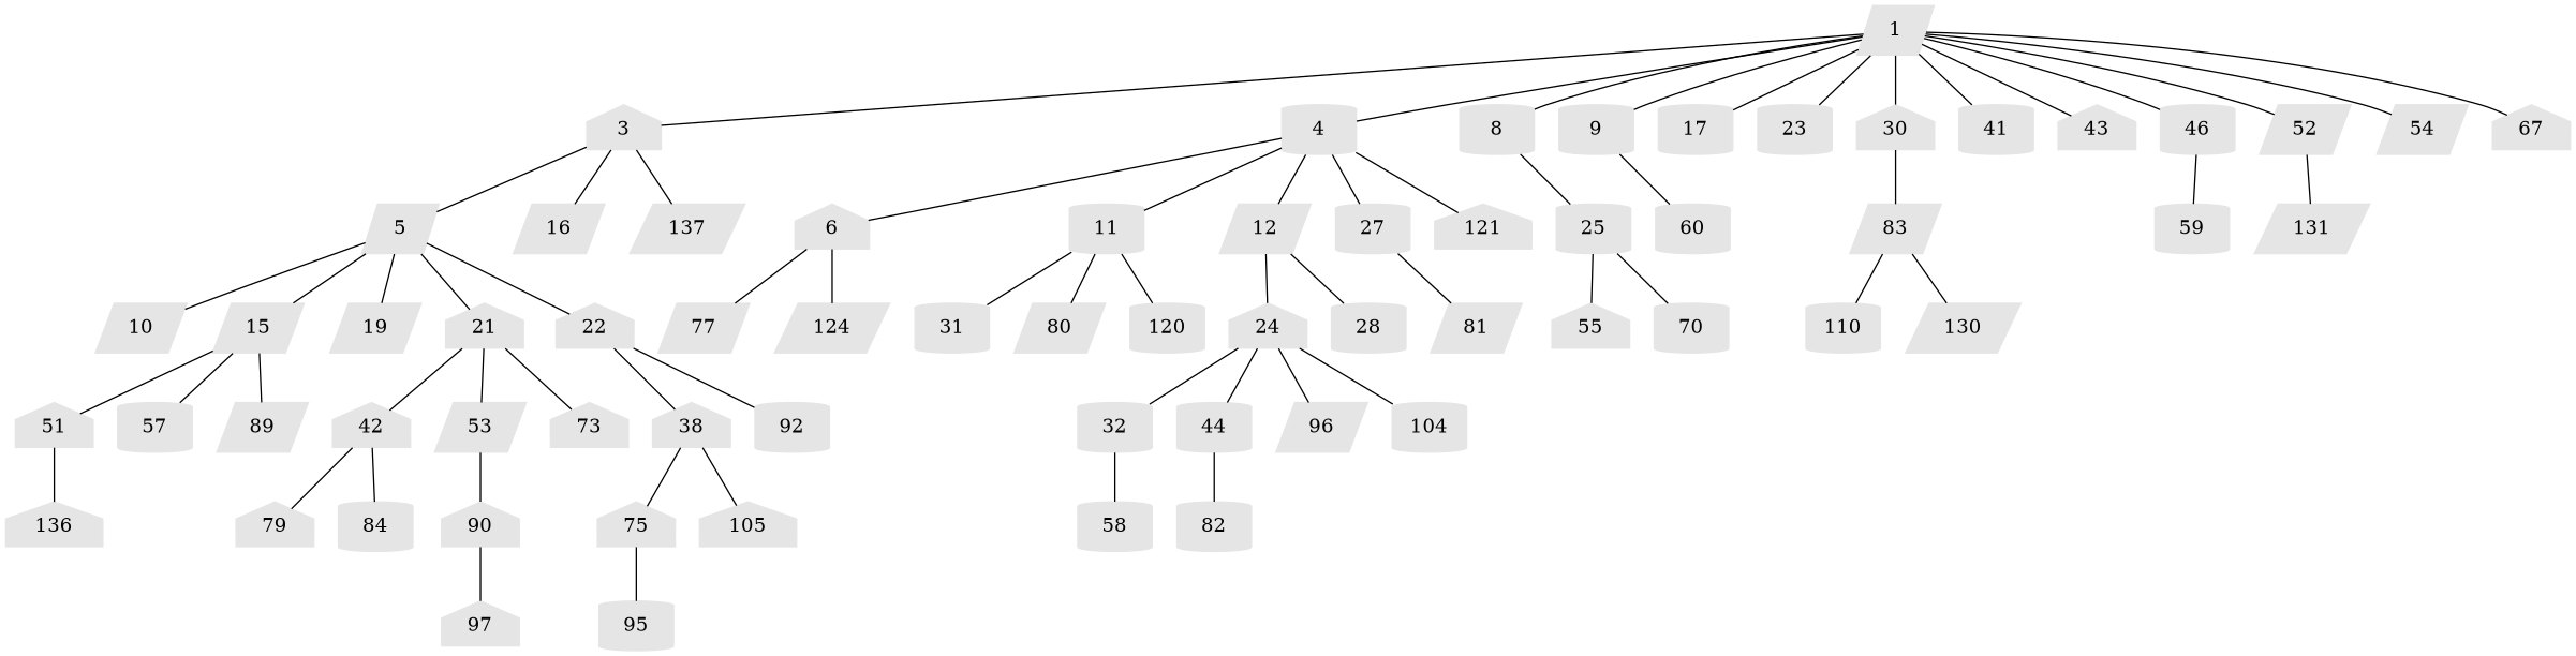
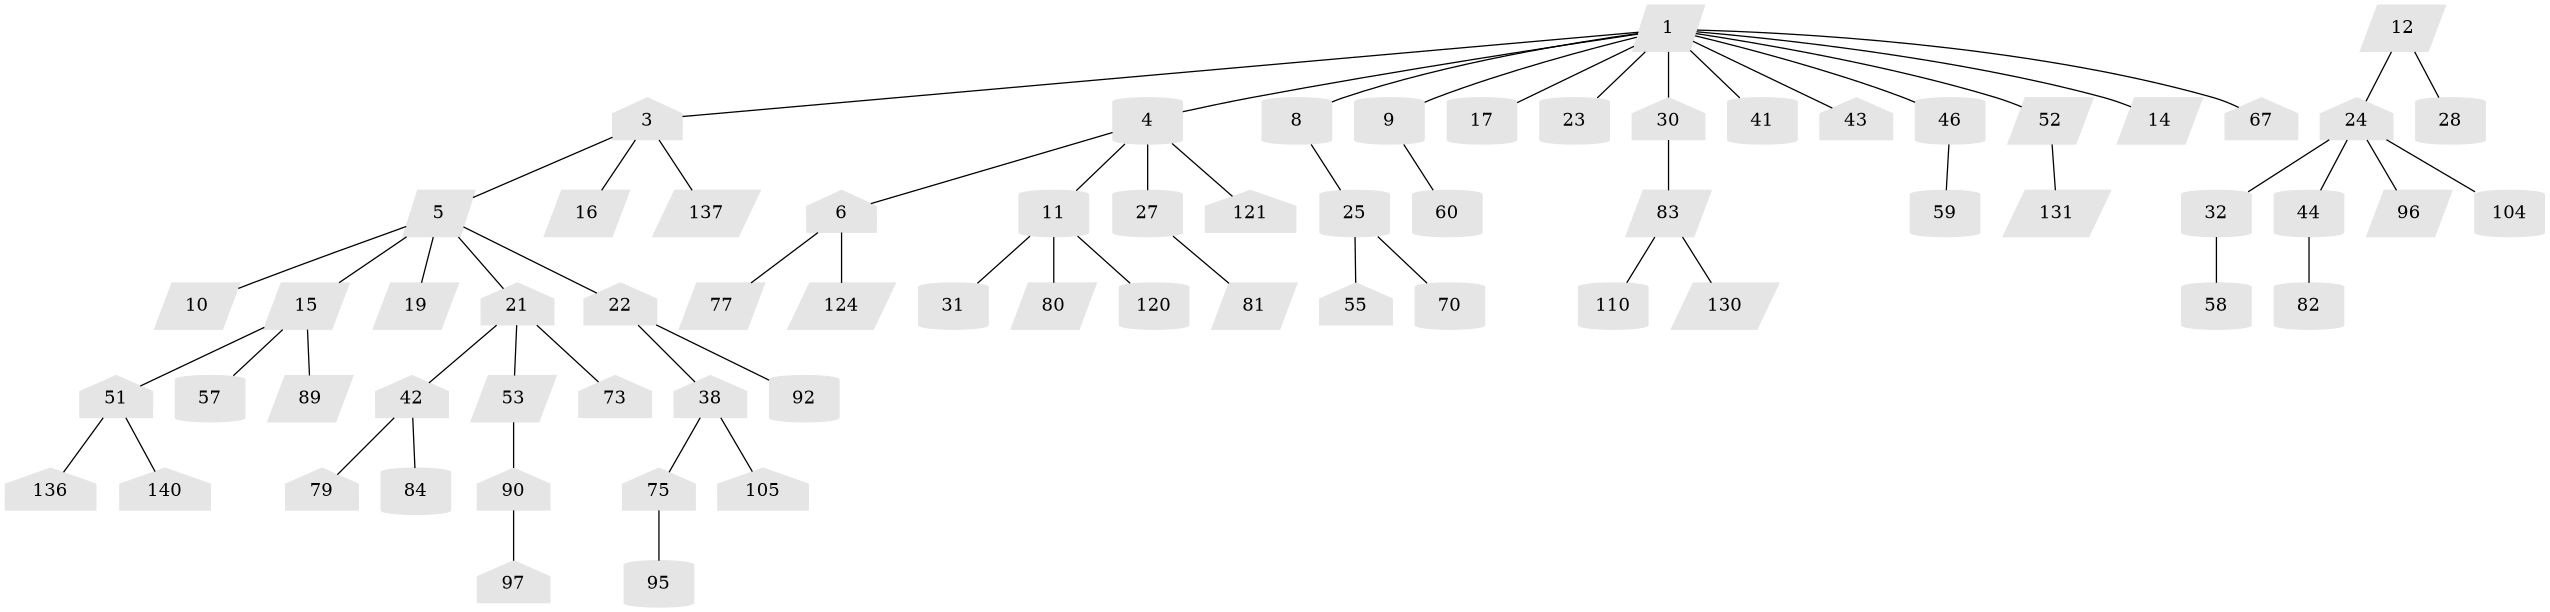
  graph {
    node [color=gray90 shape=cylinder style=filled]
    1 [shape=parallelogram super="+2+7"]
    3 [shape=house]
    4
    8
    9 [super="+20+29+37"]
    17
    23 [super="+49+39"]
    30 [shape=house super="+48+112+87"]
    41 [super="+122"]
    43 [shape=house]
    46
    52 [shape=parallelogram]
-   54 [shape=parallelogram super="+68"]
+   54 [shape=parallelogram super="+68" label=14]
    67 [shape=house super="+107"]
    5 [shape=parallelogram]
    16 [shape=parallelogram]
    137 [shape=parallelogram]
    6 [shape=house]
    11 [super="+133+13"]
    12 [shape=parallelogram super="+18"]
    27
    121 [shape=house super="+123"]
    25
    60 [super="+126"]
    83 [shape=parallelogram]
    59
    131 [shape=parallelogram]
    10 [shape=parallelogram super="+93"]
    15 [shape=parallelogram]
    19 [shape=parallelogram]
    21 [shape=house super="+47+33"]
    22 [shape=house super="+35+99+102+34"]
    77 [shape=parallelogram]
    124 [shape=parallelogram]
    31
    80 [shape=parallelogram]
    120
    24 [shape=house super="+26"]
    28
    81 [shape=parallelogram super="+109"]
    51 [shape=house]
    57
    89 [shape=parallelogram]
    42 [shape=house super="+63+65+76"]
    53 [shape=parallelogram]
    73 [shape=house]
    38 [shape=house super="+69+50"]
    92
    75 [shape=house]
    105 [shape=house super="+132"]
    55 [shape=house]
    n52 [label=70]
    32 [super="+36"]
    44 [super="+91+64"]
    96 [shape=parallelogram]
    104
    136 [shape=house]
+   140 [shape=house]
    79 [shape=house]
    84
    90 [shape=house super="+94"]
    58
    82
    110
    130 [shape=parallelogram]
    95 [super="+114+125"]
    97 [shape=house]
    1 -- 3
    1 -- 4
    1 -- 8
    1 -- 9
    1 -- 17
    1 -- 23
    1 -- 30
    1 -- 41
    1 -- 43
    1 -- 46
    1 -- 52
    1 -- 54
    1 -- 67
    3 -- 5
    3 -- 16
    3 -- 137
    4 -- 6
    4 -- 11
-   4 -- 12
    4 -- 27
    4 -- 121
    8 -- 25
    9 -- 60
    30 -- 83
    46 -- 59
    52 -- 131
    5 -- 10
    5 -- 15
    5 -- 19
    5 -- 21
    5 -- 22
    6 -- 77
    6 -- 124
    11 -- 31
    11 -- 80
    11 -- 120
    12 -- 24
    12 -- 28
    27 -- 81
    25 -- 55
    25 -- n52
    83 -- 110
    83 -- 130
    15 -- 51
    15 -- 57
    15 -- 89
    21 -- 42
    21 -- 53
    21 -- 73
    22 -- 38
    22 -- 92
    24 -- 32
    24 -- 44
    24 -- 96
    24 -- 104
    51 -- 136
+   51 -- 140
    42 -- 79
    42 -- 84
    53 -- 90
    38 -- 75
    38 -- 105
    75 -- 95
    32 -- 58
    44 -- 82
    90 -- 97
  }
